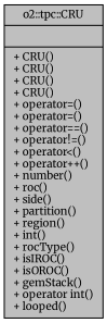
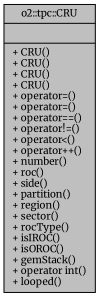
  digraph {
    fontname=Merriweather
-   n1 [color=black fillcolor=grey75 fontcolor=black fontname=Merriweather fontsize=10 height=0.2 label="{o2::tpc::CRU\n||+ CRU()\l+ CRU()\l+ CRU()\l+ CRU()\l+ operator=()\l+ operator=()\l+ operator==()\l+ operator!=()\l+ operator\<()\l+ operator++()\l+ number()\l+ roc()\l+ side()\l+ partition()\l+ region()\l+ int()\l+ rocType()\l+ isIROC()\l+ isOROC()\l+ gemStack()\l+ operator int()\l+ looped()\l}" shape=record style=filled width=0.4]
+   n1 [color=black fillcolor=grey75 fontcolor=black fontname=Merriweather fontsize=10 height=0.2 label="{o2::tpc::CRU\n||+ CRU()\l+ CRU()\l+ CRU()\l+ CRU()\l+ operator=()\l+ operator=()\l+ operator==()\l+ operator!=()\l+ operator\<()\l+ operator++()\l+ number()\l+ roc()\l+ side()\l+ partition()\l+ region()\l+ sector()\l+ rocType()\l+ isIROC()\l+ isOROC()\l+ gemStack()\l+ operator int()\l+ looped()\l}" shape=record style=filled width=0.4]
  }
